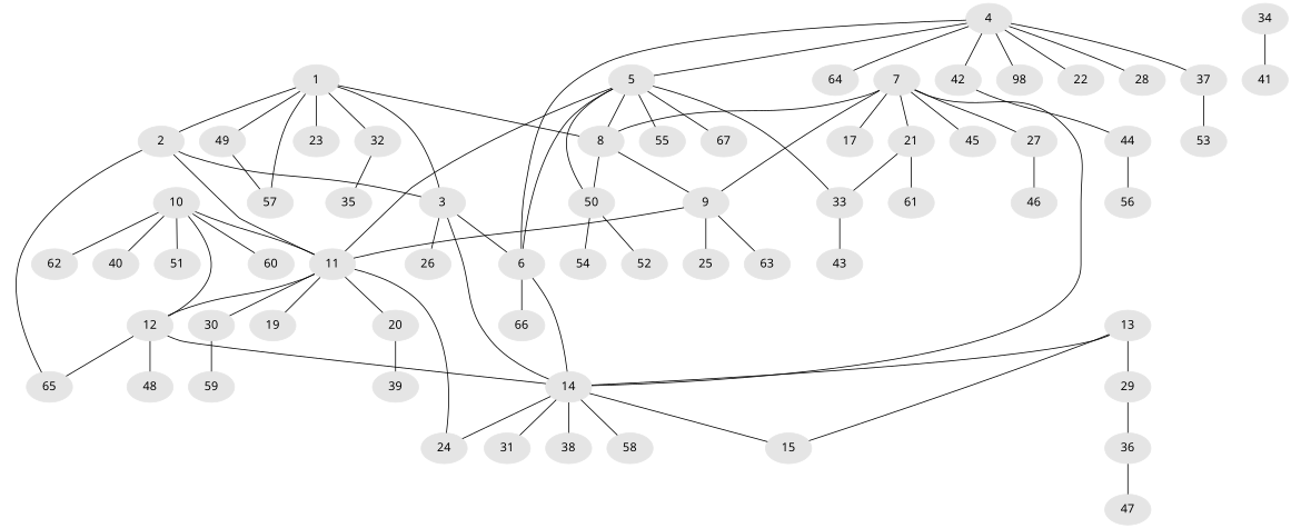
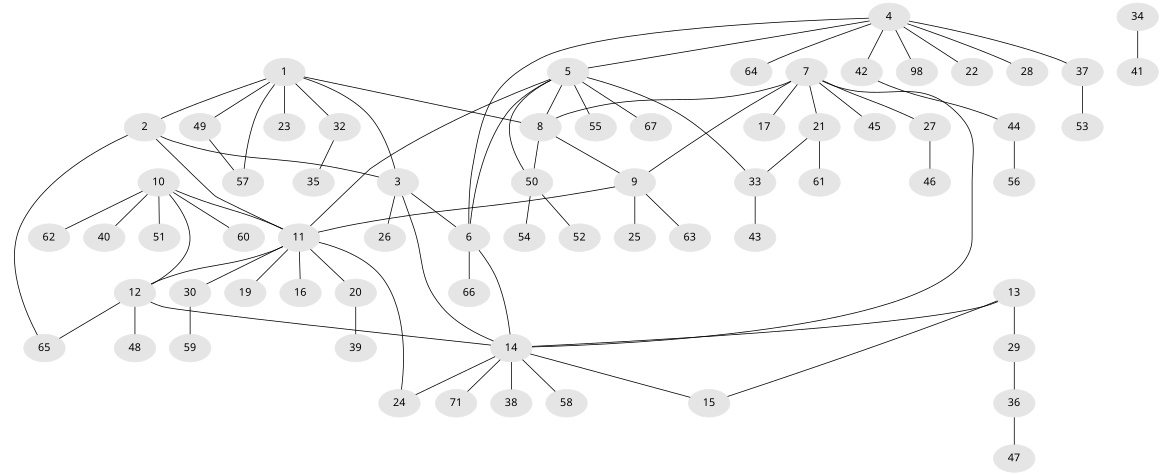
  graph {
    fontname="Noto Sans"
    node [color=gray90 fontname="Noto Sans" style=filled]
    edge [fontname="Noto Sans"]
    1
    2
    3
    8
    23
    32
    49
    57
    11
    65
    6
    14
    26
    50
    9
    35
    34
    41
    12
+   16
    19
    20
    24
    30
    66
    15
-   31
+   31 [label=71]
    38
    58
    4
    5
    n32 [label=98]
    22
    28
    37
    42
    64
    33
    55
    67
    53
    44
    43
    52
    54
    7
    17
    21
    27
    45
    25
    63
    61
    46
    10
    40
    51
    60
    62
    48
    39
    59
    13
    29
    36
    47
    56
    1 -- 2
    1 -- 3
    1 -- 8
    1 -- 23
    1 -- 32
    1 -- 49
    1 -- 57
    2 -- 3
    2 -- 11
    2 -- 65
    3 -- 6
    3 -- 14
    3 -- 26
    8 -- 50
    8 -- 9
    32 -- 35
    49 -- 57
    11 -- 12
+   11 -- 16
    11 -- 19
    11 -- 20
    11 -- 24
    11 -- 30
    6 -- 14
    6 -- 66
    14 -- 24
    14 -- 15
    14 -- 31
    14 -- 38
    14 -- 58
    50 -- 52
    50 -- 54
    9 -- 11
    9 -- 25
    9 -- 63
    34 -- 41
    12 -- 65
    12 -- 14
    12 -- 48
    20 -- 39
    30 -- 59
    4 -- 6
    4 -- 5
    4 -- n32
    4 -- 22
    4 -- 28
    4 -- 37
    4 -- 42
    4 -- 64
    5 -- 8
    5 -- 11
    5 -- 6
    5 -- 50
    5 -- 33
    5 -- 55
    5 -- 67
    37 -- 53
    42 -- 44
    33 -- 43
    44 -- 56
    7 -- 8
    7 -- 14
    7 -- 9
    7 -- 17
    7 -- 21
    7 -- 27
    7 -- 45
    21 -- 33
    21 -- 61
    27 -- 46
    10 -- 11
    10 -- 12
    10 -- 40
    10 -- 51
    10 -- 60
    10 -- 62
    13 -- 14
    13 -- 15
    13 -- 29
    29 -- 36
    36 -- 47
  }
